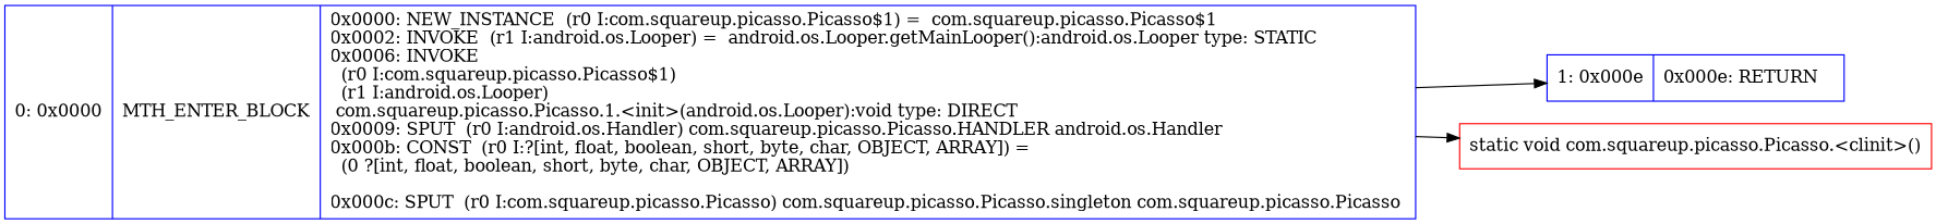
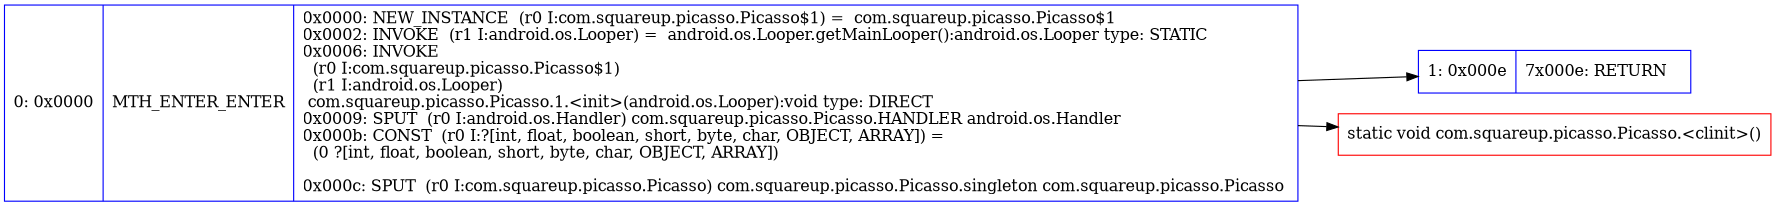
  digraph {
    rankdir=LR
    node [color=blue shape=record]
-   n1 [label="{0\:\ 0x0000|MTH_ENTER_BLOCK\l|0x0000: NEW_INSTANCE  (r0 I:com.squareup.picasso.Picasso$1) =  com.squareup.picasso.Picasso$1 \l0x0002: INVOKE  (r1 I:android.os.Looper) =  android.os.Looper.getMainLooper():android.os.Looper type: STATIC \l0x0006: INVOKE  \l  (r0 I:com.squareup.picasso.Picasso$1)\l  (r1 I:android.os.Looper)\l com.squareup.picasso.Picasso.1.\<init\>(android.os.Looper):void type: DIRECT \l0x0009: SPUT  (r0 I:android.os.Handler) com.squareup.picasso.Picasso.HANDLER android.os.Handler \l0x000b: CONST  (r0 I:?[int, float, boolean, short, byte, char, OBJECT, ARRAY]) = \l  (0 ?[int, float, boolean, short, byte, char, OBJECT, ARRAY])\l \l0x000c: SPUT  (r0 I:com.squareup.picasso.Picasso) com.squareup.picasso.Picasso.singleton com.squareup.picasso.Picasso \l}"]
-   n2 [label="{1\:\ 0x000e|0x000e: RETURN   \l}"]
+   n1 [label="{0\:\ 0x0000|MTH_ENTER_ENTER\l|0x0000: NEW_INSTANCE  (r0 I:com.squareup.picasso.Picasso$1) =  com.squareup.picasso.Picasso$1 \l0x0002: INVOKE  (r1 I:android.os.Looper) =  android.os.Looper.getMainLooper():android.os.Looper type: STATIC \l0x0006: INVOKE  \l  (r0 I:com.squareup.picasso.Picasso$1)\l  (r1 I:android.os.Looper)\l com.squareup.picasso.Picasso.1.\<init\>(android.os.Looper):void type: DIRECT \l0x0009: SPUT  (r0 I:android.os.Handler) com.squareup.picasso.Picasso.HANDLER android.os.Handler \l0x000b: CONST  (r0 I:?[int, float, boolean, short, byte, char, OBJECT, ARRAY]) = \l  (0 ?[int, float, boolean, short, byte, char, OBJECT, ARRAY])\l \l0x000c: SPUT  (r0 I:com.squareup.picasso.Picasso) com.squareup.picasso.Picasso.singleton com.squareup.picasso.Picasso \l}"]
+   n2 [label="{1\:\ 0x000e|7x000e: RETURN   \l}"]
    n3 [color=red label="{static void com.squareup.picasso.Picasso.\<clinit\>() }"]
    n1 -> n2
    n1 -> n3
  }
